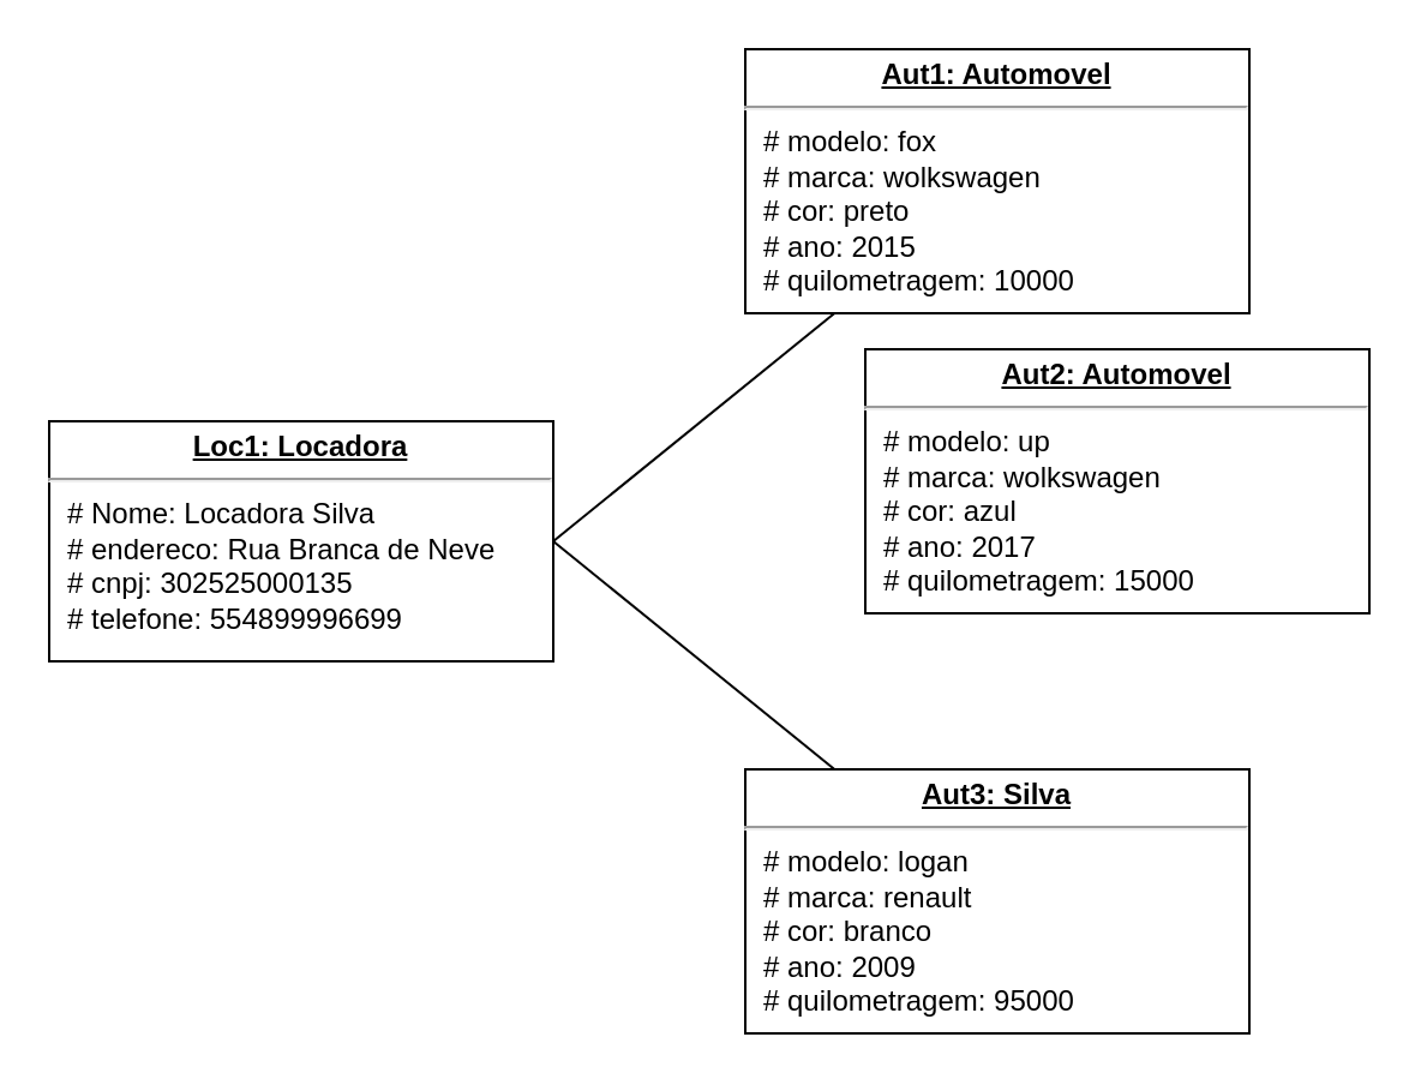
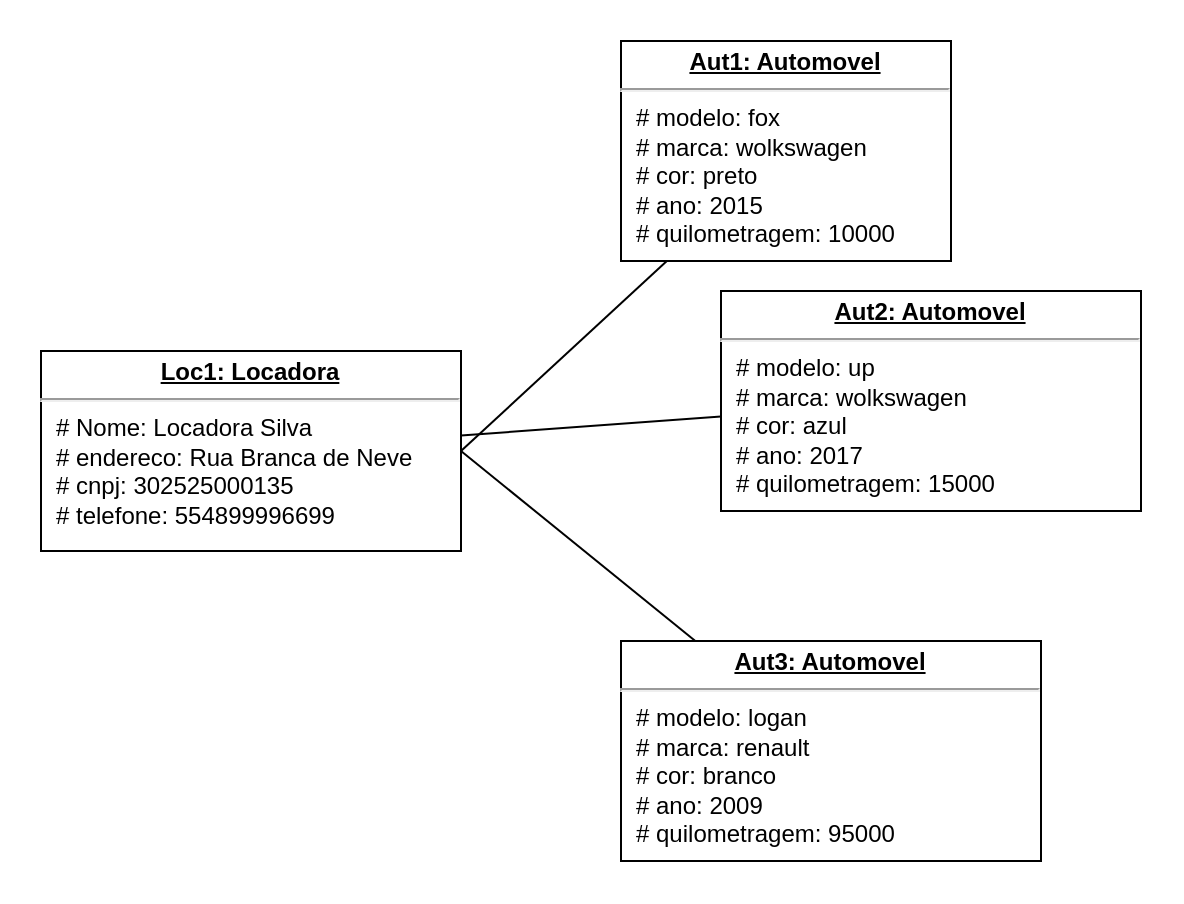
  <mxCell id="0" />
  <mxCell id="1" parent="0" />
  <mxCell id="2" value="&lt;p style=&quot;margin: 0px ; margin-top: 4px ; text-align: center ; text-decoration: underline&quot;&gt;&lt;b&gt;Loc1: Locadora&lt;/b&gt;&lt;/p&gt;&lt;hr&gt;&lt;p style=&quot;margin: 0px ; margin-left: 8px&quot;&gt;# Nome: Locadora Silva&lt;br&gt;# endereco: Rua Branca de Neve&lt;br&gt;&lt;/p&gt;&lt;p style=&quot;margin: 0px ; margin-left: 8px&quot;&gt;# cnpj: 302525000135&lt;/p&gt;&lt;p style=&quot;margin: 0px ; margin-left: 8px&quot;&gt;# telefone: 554899996699&lt;/p&gt;" style="verticalAlign=top;align=left;overflow=fill;fontSize=12;fontFamily=Helvetica;html=1;" vertex="1" parent="1"><mxGeometry x="20" y="175" width="210" height="100" as="geometry" /></mxCell>
- <mxCell id="3" value="&lt;p style=&quot;margin: 0px ; margin-top: 4px ; text-align: center ; text-decoration: underline&quot;&gt;&lt;b&gt;Aut1: Automovel&lt;/b&gt;&lt;/p&gt;&lt;hr&gt;&lt;p style=&quot;margin: 0px ; margin-left: 8px&quot;&gt;# modelo: fox&lt;br&gt;# marca: wolkswagen&lt;br&gt;&lt;/p&gt;&lt;p style=&quot;margin: 0px ; margin-left: 8px&quot;&gt;# cor: preto&lt;/p&gt;&lt;p style=&quot;margin: 0px ; margin-left: 8px&quot;&gt;# ano: 2015&lt;/p&gt;&lt;p style=&quot;margin: 0px ; margin-left: 8px&quot;&gt;# quilometragem: 10000&lt;/p&gt;" style="verticalAlign=top;align=left;overflow=fill;fontSize=12;fontFamily=Helvetica;html=1;" vertex="1" parent="1"><mxGeometry x="310" y="20" width="210" height="110" as="geometry" /></mxCell>
+ <mxCell id="3" value="&lt;p style=&quot;margin: 0px ; margin-top: 4px ; text-align: center ; text-decoration: underline&quot;&gt;&lt;b&gt;Aut1: Automovel&lt;/b&gt;&lt;/p&gt;&lt;hr&gt;&lt;p style=&quot;margin: 0px ; margin-left: 8px&quot;&gt;# modelo: fox&lt;br&gt;# marca: wolkswagen&lt;br&gt;&lt;/p&gt;&lt;p style=&quot;margin: 0px ; margin-left: 8px&quot;&gt;# cor: preto&lt;/p&gt;&lt;p style=&quot;margin: 0px ; margin-left: 8px&quot;&gt;# ano: 2015&lt;/p&gt;&lt;p style=&quot;margin: 0px ; margin-left: 8px&quot;&gt;# quilometragem: 10000&lt;/p&gt;" style="verticalAlign=top;align=left;overflow=fill;fontSize=12;fontFamily=Helvetica;html=1;" vertex="1" parent="1"><mxGeometry x="310" y="20" width="165" height="110" as="geometry" /></mxCell>
  <mxCell id="4" value="&lt;p style=&quot;margin: 0px ; margin-top: 4px ; text-align: center ; text-decoration: underline&quot;&gt;&lt;b&gt;Aut2: Automovel&lt;/b&gt;&lt;/p&gt;&lt;hr&gt;&lt;p style=&quot;margin: 0px ; margin-left: 8px&quot;&gt;# modelo: up&lt;br&gt;# marca: wolkswagen&lt;br&gt;&lt;/p&gt;&lt;p style=&quot;margin: 0px ; margin-left: 8px&quot;&gt;# cor: azul&lt;/p&gt;&lt;p style=&quot;margin: 0px ; margin-left: 8px&quot;&gt;# ano: 2017&lt;/p&gt;&lt;p style=&quot;margin: 0px ; margin-left: 8px&quot;&gt;# quilometragem: 15000&lt;/p&gt;" style="verticalAlign=top;align=left;overflow=fill;fontSize=12;fontFamily=Helvetica;html=1;" vertex="1" parent="1"><mxGeometry x="360" y="145" width="210" height="110" as="geometry" /></mxCell>
- <mxCell id="5" value="&lt;p style=&quot;margin: 0px ; margin-top: 4px ; text-align: center ; text-decoration: underline&quot;&gt;&lt;b&gt;Aut3: Silva&lt;/b&gt;&lt;/p&gt;&lt;hr&gt;&lt;p style=&quot;margin: 0px ; margin-left: 8px&quot;&gt;# modelo: logan&lt;br&gt;# marca: renault&lt;br&gt;&lt;/p&gt;&lt;p style=&quot;margin: 0px ; margin-left: 8px&quot;&gt;# cor: branco&lt;/p&gt;&lt;p style=&quot;margin: 0px ; margin-left: 8px&quot;&gt;# ano: 2009&lt;/p&gt;&lt;p style=&quot;margin: 0px ; margin-left: 8px&quot;&gt;# quilometragem: 95000&lt;/p&gt;" style="verticalAlign=top;align=left;overflow=fill;fontSize=12;fontFamily=Helvetica;html=1;" vertex="1" parent="1"><mxGeometry x="310" y="320" width="210" height="110" as="geometry" /></mxCell>
+ <mxCell id="5" value="&lt;p style=&quot;margin: 0px ; margin-top: 4px ; text-align: center ; text-decoration: underline&quot;&gt;&lt;b&gt;Aut3: Automovel&lt;/b&gt;&lt;/p&gt;&lt;hr&gt;&lt;p style=&quot;margin: 0px ; margin-left: 8px&quot;&gt;# modelo: logan&lt;br&gt;# marca: renault&lt;br&gt;&lt;/p&gt;&lt;p style=&quot;margin: 0px ; margin-left: 8px&quot;&gt;# cor: branco&lt;/p&gt;&lt;p style=&quot;margin: 0px ; margin-left: 8px&quot;&gt;# ano: 2009&lt;/p&gt;&lt;p style=&quot;margin: 0px ; margin-left: 8px&quot;&gt;# quilometragem: 95000&lt;/p&gt;" style="verticalAlign=top;align=left;overflow=fill;fontSize=12;fontFamily=Helvetica;html=1;" vertex="1" parent="1"><mxGeometry x="310" y="320" width="210" height="110" as="geometry" /></mxCell>
  <mxCell id="6" value="" style="endArrow=none;html=1;exitX=1;exitY=0.5;exitDx=0;exitDy=0;" edge="1" parent="1" source="2" target="3"><mxGeometry width="50" height="50" relative="1" as="geometry"><mxPoint x="310" y="290" as="sourcePoint" /><mxPoint x="360" y="240" as="targetPoint" /></mxGeometry></mxCell>
+ <mxCell id="7" value="" style="endArrow=none;html=1;" edge="1" parent="1" source="2" target="4"><mxGeometry width="50" height="50" relative="1" as="geometry"><mxPoint x="240" y="340" as="sourcePoint" /><mxPoint x="290" y="290" as="targetPoint" /></mxGeometry></mxCell>
  <mxCell id="8" value="" style="endArrow=none;html=1;exitX=1;exitY=0.5;exitDx=0;exitDy=0;" edge="1" parent="1" source="2" target="5"><mxGeometry width="50" height="50" relative="1" as="geometry"><mxPoint x="200" y="380" as="sourcePoint" /><mxPoint x="250" y="330" as="targetPoint" /></mxGeometry></mxCell>
